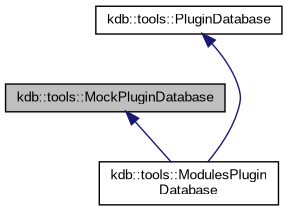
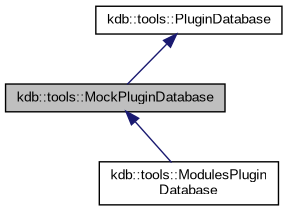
  digraph {
    fontname="Liberation Sans"
    node [color=black fillcolor=white fontname="Liberation Sans" fontsize=10 shape=record style=filled]
    edge [color=midnightblue dir=back fontname="Liberation Sans" fontsize=10 labelfontname=Helvetica labelfontsize=10 style=solid]
    n1 [fillcolor=grey75 fontcolor=black height=0.2 label="kdb::tools::MockPluginDatabase" width=0.4]
    n2 [height=0.2 label="kdb::tools::ModulesPlugin\lDatabase" width=0.4]
    n3 [height=0.2 label="kdb::tools::PluginDatabase" width=0.4]
    n1 -> n2
-   n3 -> n2
+   n3 -> n1
  }
